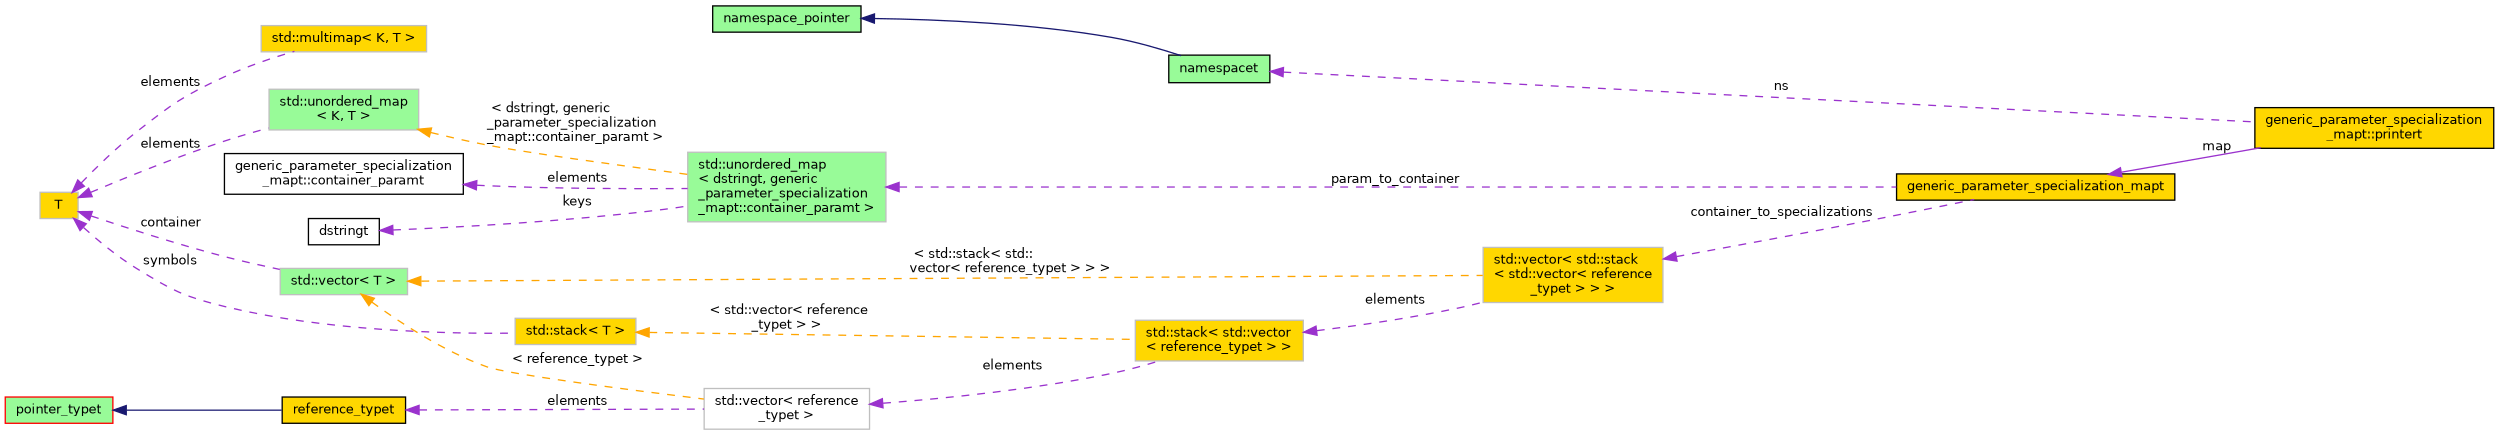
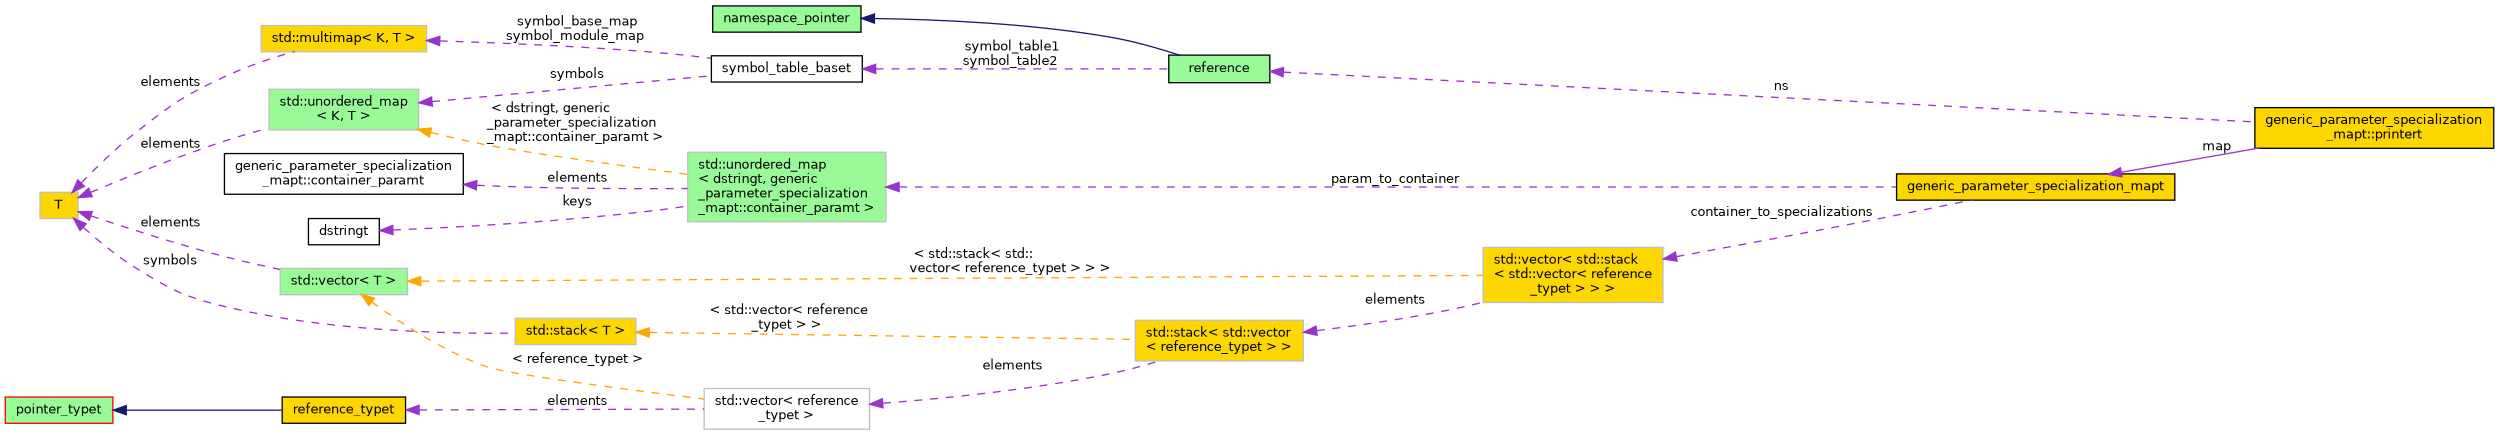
  digraph {
    rankdir=LR
    node [color=grey75 fillcolor=gold fontname=Helvetica fontsize=10 shape=record style=filled]
    edge [color=darkorchid3 dir=back fontname=Helvetica fontsize=10 labelfontname=Helvetica labelfontsize=10 style=dashed]
    n1 [color=black fontcolor=black height=0.2 label="generic_parameter_specialization\l_mapt::printert" width=0.4]
-   n2 [color=black fillcolor=palegreen height=0.2 label=namespacet width=0.4]
+   n2 [color=black fillcolor=palegreen height=0.2 label=reference width=0.4]
    n3 [color=black fillcolor=palegreen height=0.2 label=namespace_pointer width=0.4]
+   n4 [color=black fillcolor=white height=0.2 label=symbol_table_baset width=0.4]
    n5 [height=0.2 label="std::multimap\< K, T \>" width=0.4]
    n6 [fillcolor=palegreen height=0.2 label="std::unordered_map\l\< K, T \>" width=0.4]
    n7 [fillcolor=palegreen height=0.2 label="std::unordered_map\l\< dstringt, generic\l_parameter_specialization\l_mapt::container_paramt \>" width=0.4]
    n8 [height=0.2 label=T width=0.4]
    n9 [fillcolor=palegreen height=0.2 label="std::vector\< T \>" width=0.4]
    n10 [height=0.2 label="std::stack\< T \>" width=0.4]
    n11 [height=0.2 label="std::vector\< std::stack\l\< std::vector\< reference\l_typet \> \> \>" width=0.4]
    n12 [fillcolor=white height=0.2 label="std::vector\< reference\l_typet \>" width=0.4]
    n13 [height=0.2 label="std::stack\< std::vector\l\< reference_typet \> \>" width=0.4]
    n14 [color=black height=0.2 label=generic_parameter_specialization_mapt width=0.4]
    n15 [color=black height=0.2 label=reference_typet width=0.4]
    n16 [color=red fillcolor=palegreen height=0.2 label=pointer_typet width=0.4]
    n17 [color=black fillcolor=white height=0.2 label="generic_parameter_specialization\l_mapt::container_paramt" width=0.4]
    n18 [color=black fillcolor=white height=0.2 label=dstringt width=0.4]
    n2 -> n1 [label=" ns"]
    n3 -> n2 [color=midnightblue style=solid]
+   n4 -> n2 [label=" symbol_table1\nsymbol_table2"]
+   n5 -> n4 [label=" symbol_base_map\nsymbol_module_map"]
+   n6 -> n4 [label=" symbols"]
    n6 -> n7 [color=orange label=" \< dstringt, generic\l_parameter_specialization\l_mapt::container_paramt \>"]
    n7 -> n14 [label=" param_to_container"]
    n8 -> n5 [label=" elements"]
    n8 -> n6 [label=" elements"]
-   n8 -> n9 [label=" container"]
+   n8 -> n9 [label=" elements"]
    n8 -> n10 [label=" symbols"]
    n9 -> n11 [color=orange label=" \< std::stack\< std::\lvector\< reference_typet \> \> \>"]
    n9 -> n12 [color=orange label=" \< reference_typet \>"]
    n10 -> n13 [color=orange label=" \< std::vector\< reference\l_typet \> \>"]
    n11 -> n14 [label=" container_to_specializations"]
    n12 -> n13 [label=" elements"]
    n13 -> n11 [label=" elements"]
    n14 -> n1 [label=" map" style=solid]
    n15 -> n12 [label=" elements"]
    n16 -> n15 [color=midnightblue style=solid]
    n17 -> n7 [label=" elements"]
    n18 -> n7 [label=" keys"]
  }
